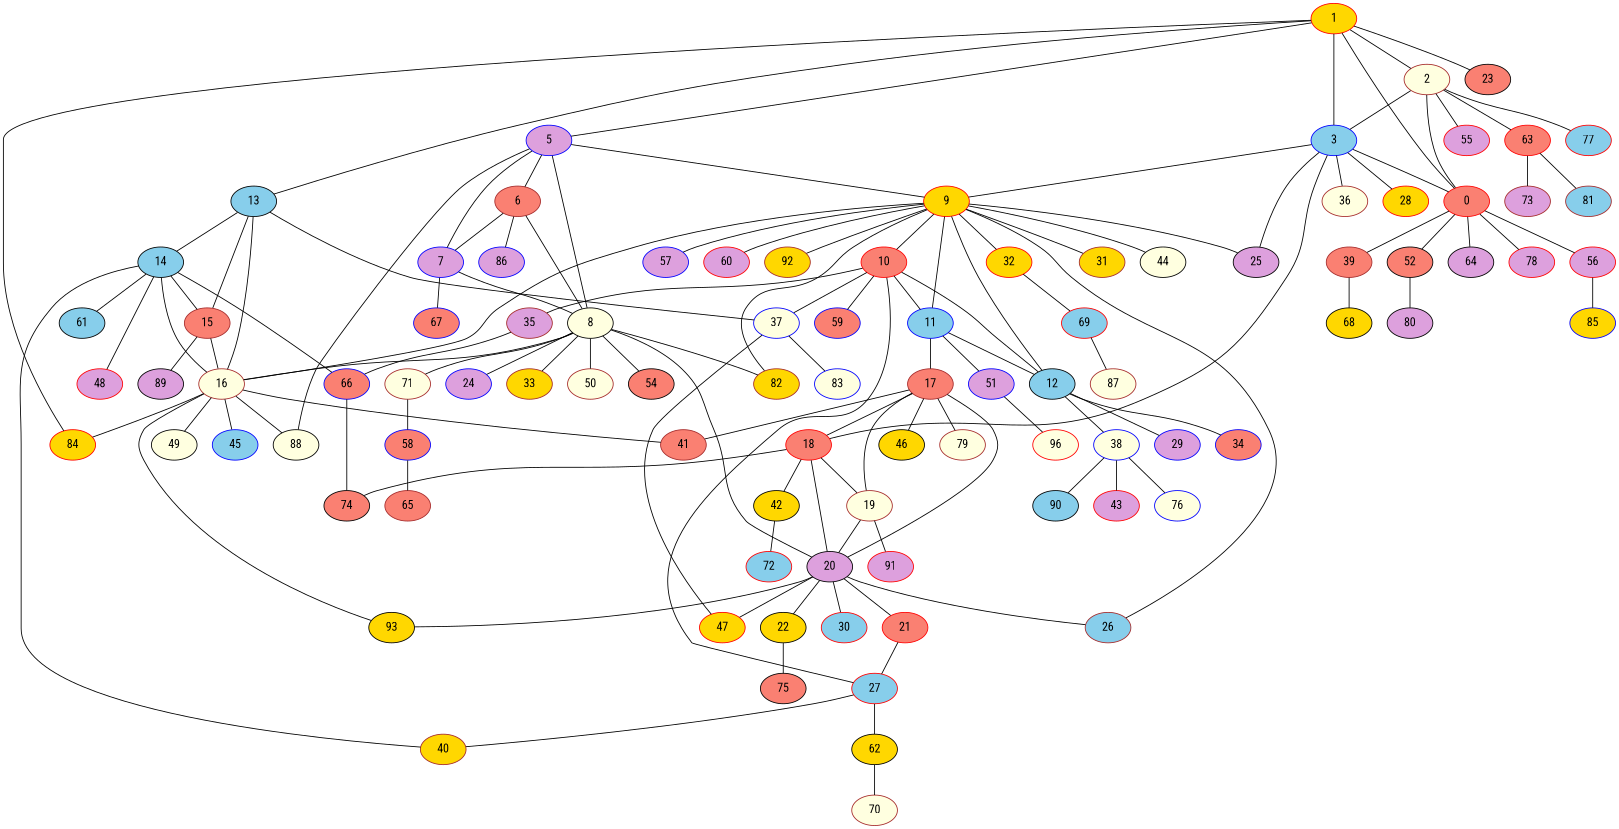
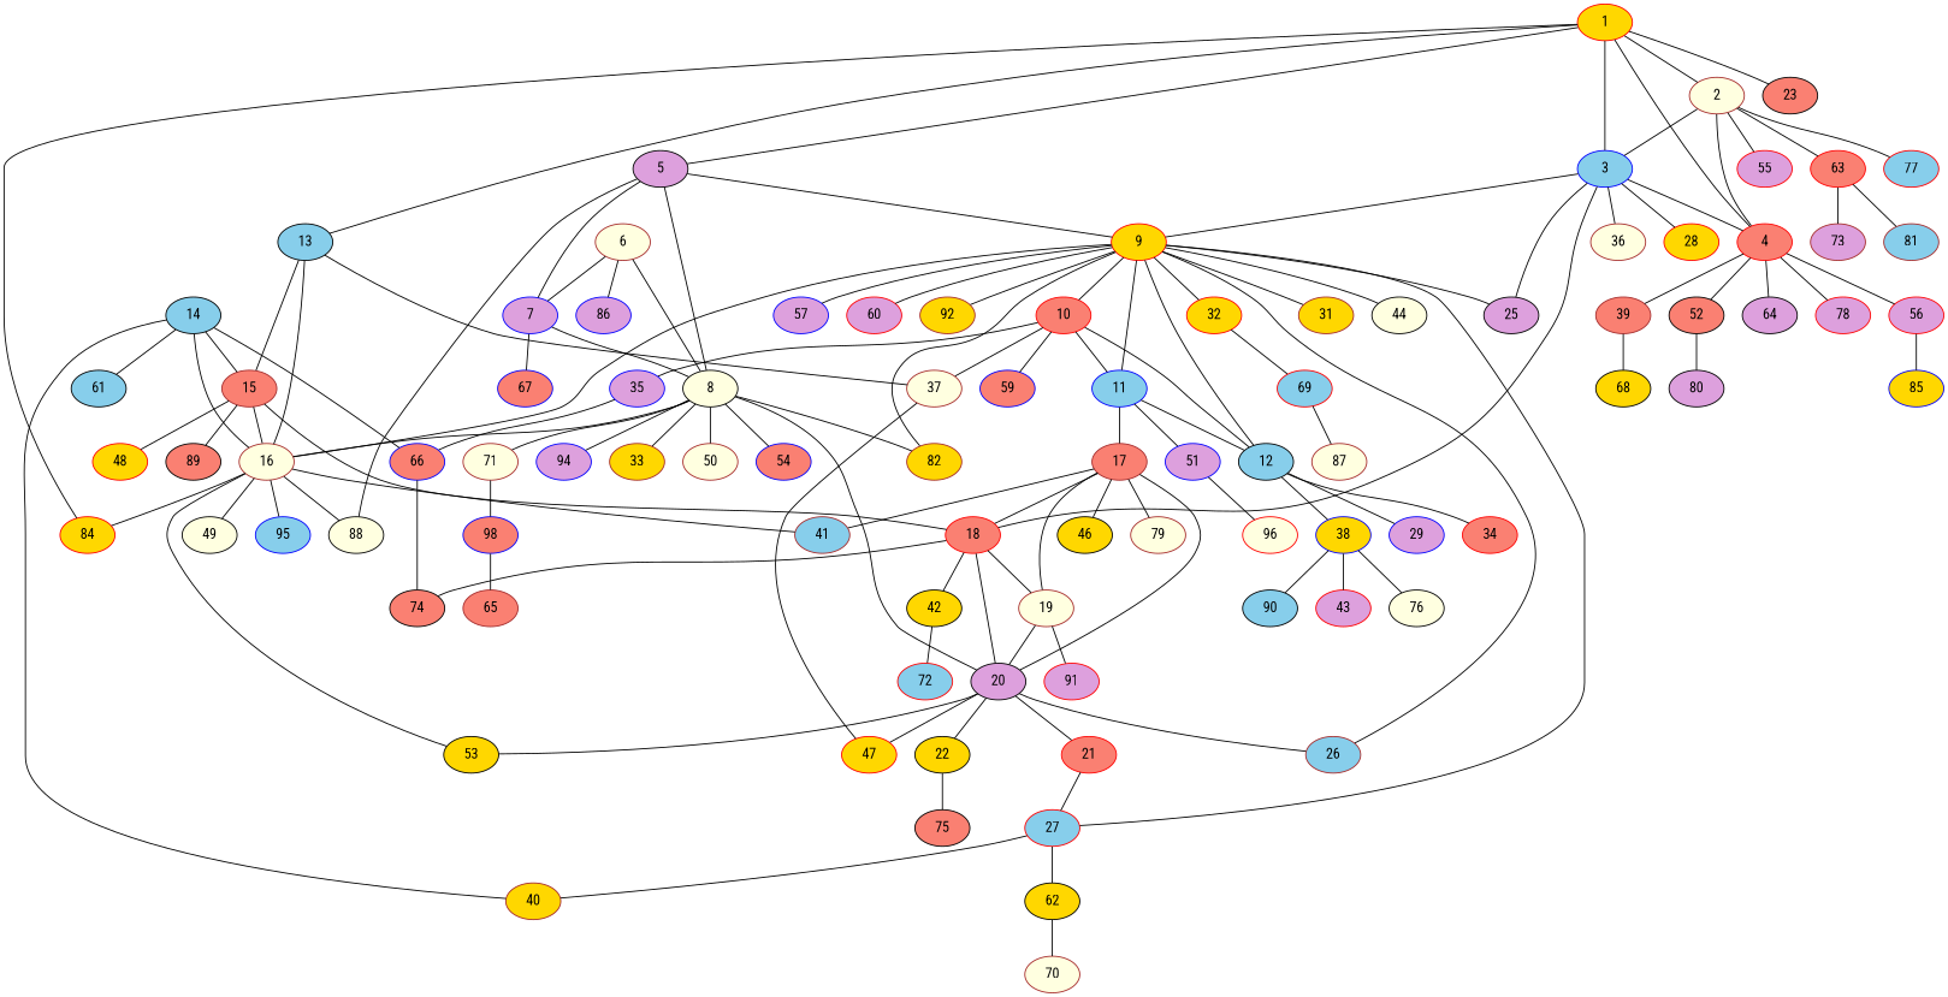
  graph {
    fontname="Roboto Condensed"
    node [color=red fillcolor=plum fontname="Roboto Condensed" style=filled]
    edge [fontname="Roboto Condensed"]
    1 [fillcolor=gold]
    2 [color=brown fillcolor=lightyellow]
    3 [color=blue fillcolor=skyblue]
-   4 [fillcolor=salmon label=0]
-   5 [color=blue]
+   4 [fillcolor=salmon]
+   5 [color=black]
    13 [color=black fillcolor=skyblue]
    23 [color=black fillcolor=salmon]
    84 [fillcolor=gold]
    55
    63 [fillcolor=salmon]
    77 [fillcolor=skyblue]
    9 [fillcolor=gold]
    18 [fillcolor=salmon]
    25 [color=black]
    28 [fillcolor=gold]
    36 [color=brown fillcolor=lightyellow]
    39 [color=brown fillcolor=salmon]
    52 [color=black fillcolor=salmon]
    56
    64 [color=black]
    78
-   6 [color=brown fillcolor=salmon]
+   6 [color=brown fillcolor=lightyellow]
    7 [color=blue]
    8 [color=black fillcolor=lightyellow]
    88 [color=black fillcolor=lightyellow]
    16 [color=brown fillcolor=lightyellow]
-   37 [color=blue fillcolor=lightyellow]
+   37 [color=brown fillcolor=lightyellow]
    14 [color=black fillcolor=skyblue]
    15 [color=brown fillcolor=salmon]
    73 [color=brown]
    81 [color=brown fillcolor=skyblue]
    82 [color=brown fillcolor=gold]
    10 [fillcolor=salmon]
    11 [color=blue fillcolor=skyblue]
    12 [color=black fillcolor=skyblue]
    26 [color=brown fillcolor=skyblue]
    27 [fillcolor=skyblue]
    31 [color=brown fillcolor=gold]
    32 [fillcolor=gold]
    44 [color=black fillcolor=lightyellow]
    57 [color=blue]
    60
    92 [color=brown fillcolor=gold]
    20 [color=black]
    19 [color=brown fillcolor=lightyellow]
    42 [color=black fillcolor=gold]
    74 [color=black fillcolor=salmon]
    68 [color=black fillcolor=gold]
    80 [color=black]
    85 [color=blue fillcolor=gold]
    86 [color=blue]
    67 [color=blue fillcolor=salmon]
-   24 [color=blue]
+   24 [color=blue label=94]
    33 [color=brown fillcolor=gold]
    50 [color=brown fillcolor=lightyellow]
-   54 [color=black fillcolor=salmon]
+   54 [color=blue fillcolor=salmon]
    71 [color=brown fillcolor=lightyellow]
-   41 [color=brown fillcolor=salmon]
-   45 [color=blue fillcolor=skyblue]
+   41 [color=brown fillcolor=skyblue]
+   45 [color=blue fillcolor=skyblue label=95]
    49 [color=black fillcolor=lightyellow]
-   53 [color=black fillcolor=gold label=93]
+   53 [color=black fillcolor=gold]
    21 [fillcolor=salmon]
    22 [color=black fillcolor=gold]
-   30 [fillcolor=skyblue]
    47 [fillcolor=gold]
-   58 [color=blue fillcolor=salmon]
-   35 [color=brown]
+   58 [color=blue fillcolor=salmon label=98]
+   35 [color=blue]
    59 [color=blue fillcolor=salmon]
    17 [color=brown fillcolor=salmon]
    51 [color=blue]
    29 [color=blue]
-   34 [color=blue fillcolor=salmon]
-   38 [color=blue fillcolor=lightyellow]
+   34 [fillcolor=salmon]
+   38 [color=blue fillcolor=gold]
    40 [color=brown fillcolor=gold]
    62 [color=black fillcolor=gold]
    69 [fillcolor=skyblue]
    66 [color=blue fillcolor=salmon]
-   83 [color=blue fillcolor=lightyellow]
    46 [color=black fillcolor=gold]
    79 [color=brown fillcolor=lightyellow]
    n81 [fillcolor=lightyellow label=96]
    43
-   76 [color=blue fillcolor=lightyellow]
+   76 [color=black fillcolor=lightyellow]
    90 [color=black fillcolor=skyblue]
    61 [color=black fillcolor=skyblue]
-   48
-   89 [color=black]
+   48 [fillcolor=gold]
+   89 [color=black fillcolor=salmon]
    91
    72 [fillcolor=skyblue]
    75 [color=black fillcolor=salmon]
    70 [color=brown fillcolor=lightyellow]
    87 [color=brown fillcolor=lightyellow]
    65 [color=brown fillcolor=salmon]
    1 -- 2
    1 -- 3
    1 -- 4
    1 -- 5
    1 -- 13
    1 -- 23
    1 -- 84
    2 -- 3
    2 -- 4
    2 -- 55
    2 -- 63
    2 -- 77
    3 -- 4
    3 -- 9
    3 -- 18
    3 -- 25
    3 -- 28
    3 -- 36
    4 -- 39
    4 -- 52
    4 -- 56
    4 -- 64
    4 -- 78
    5 -- 9
-   5 -- 6
    5 -- 7
    5 -- 8
    5 -- 88
    13 -- 16
    13 -- 37
-   13 -- 14
    13 -- 15
    63 -- 73
    63 -- 81
    9 -- 25
    9 -- 16
    9 -- 82
    9 -- 10
    9 -- 11
    9 -- 12
    9 -- 26
-   10 -- 27
+   9 -- 27
    9 -- 31
    9 -- 32
    9 -- 44
    9 -- 57
    9 -- 60
    9 -- 92
    18 -- 20
    18 -- 19
    18 -- 42
    18 -- 74
    39 -- 68
    52 -- 80
    56 -- 85
    6 -- 7
    6 -- 8
    6 -- 86
    7 -- 8
    7 -- 67
    8 -- 16
    8 -- 82
    8 -- 20
    8 -- 24
    8 -- 33
    8 -- 50
    8 -- 54
    8 -- 71
    16 -- 84
    16 -- 88
    16 -- 41
    16 -- 45
    16 -- 49
    16 -- 53
    37 -- 47
-   37 -- 83
    14 -- 16
    14 -- 15
    14 -- 40
    14 -- 66
    14 -- 61
+   15 -- 18
    15 -- 16
-   14 -- 48
+   15 -- 48
    15 -- 89
    10 -- 37
    10 -- 11
    10 -- 12
    10 -- 35
    10 -- 59
    11 -- 12
    11 -- 17
    11 -- 51
    12 -- 29
    12 -- 34
    12 -- 38
    27 -- 40
    27 -- 62
    32 -- 69
    20 -- 26
    20 -- 53
    20 -- 21
    20 -- 22
-   20 -- 30
    20 -- 47
    19 -- 20
    19 -- 91
    42 -- 72
    71 -- 58
    21 -- 27
    22 -- 75
    58 -- 65
    35 -- 66
    17 -- 18
    17 -- 20
    17 -- 19
    17 -- 41
    17 -- 46
    17 -- 79
    51 -- n81
    38 -- 43
    38 -- 76
    38 -- 90
    62 -- 70
    69 -- 87
    66 -- 74
  }
